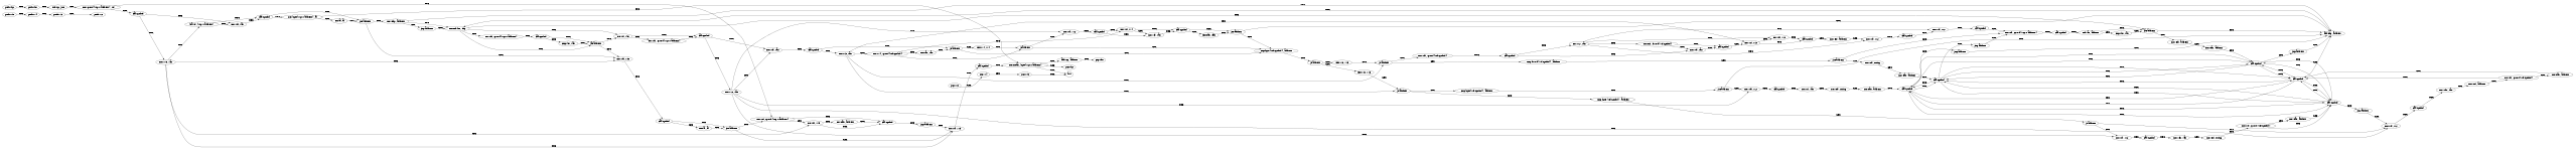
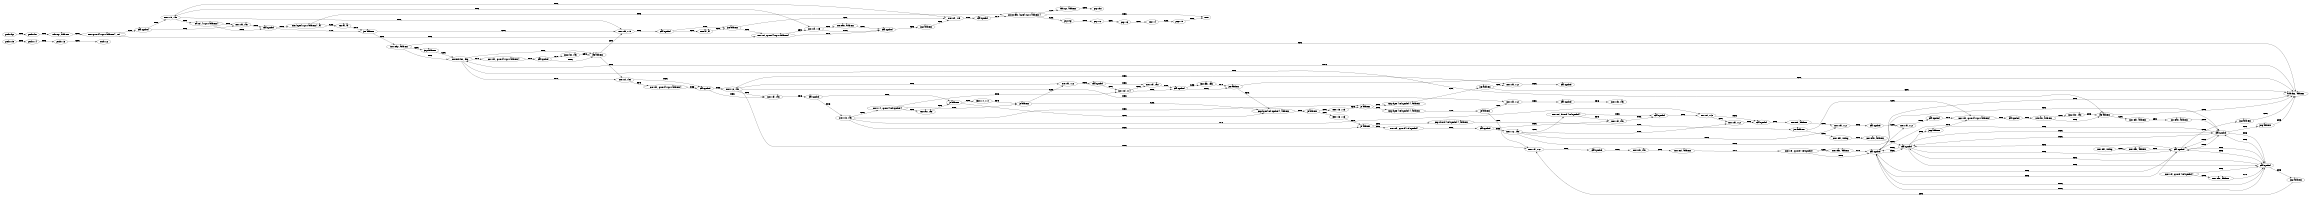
  digraph {
    rankdir=LR
    n1 [label="push r15"]
    n2 [label="push r14"]
    n3 [label="push r13"]
    n4 [label="push r12"]
    n5 [label="push rbp"]
    n6 [label="push rbx"]
-   n7 [label="sub rsp , jne"]
+   n7 [label="sub rsp , address"]
    n8 [label="mov qword [ rsp + address ] , rsi"]
    n9 [label="call symbol"]
    n10 [label="mov rsi , qword [ rsp + address ]"]
    n11 [label="mov r15 , rax"]
    n12 [label="mov rdi , rax"]
    n13 [label="mov rdi , r15"]
    n14 [label="call symbol"]
    n15 [label="lea rsi , [ rsp + address ]"]
    n16 [label="mov rdi , r15"]
    n17 [label="mov rdi , r15"]
    n18 [label="call symbol"]
    n19 [label="call symbol"]
    n20 [label="call symbol"]
    n21 [label="mov eax , address"]
    n22 [label="mov byte [ rsp + address ] , al"]
    n23 [label="jne address"]
    n24 [label="test al , al"]
    n25 [label="movzx eax , byte [ rsp + address ]"]
    n26 [label="mov ebp , address"]
    n27 [label="add rsp , address"]
-   n28 [label=add]
+   n28 [label=retn]
    n29 [label="pop rbp"]
    n30 [label="jmp address"]
    n31 [label="movsxd rbx , ebp"]
    n32 [label="add ebp , address"]
    n33 [label="mov rdi , qword [ rsp + address ]"]
    n34 [label="jae address"]
    n35 [label="mov rsi , rbx"]
    n36 [label="jae address"]
    n37 [label="test al , al"]
    n38 [label="jne address"]
    n39 [label="call symbol"]
    n40 [label="mov rdi , qword [ rsp + address ]"]
    n41 [label="call symbol"]
    n42 [label="mov edi , address"]
    n43 [label="jmp address"]
    n44 [label="cmp rbx , rax"]
    n45 [label="mov r12 , rax"]
    n46 [label="mov rdi , rax"]
    n47 [label="pop rbx"]
+   n48 [label="pop r12"]
    n49 [label="pop r13"]
    n50 [label="pop r14"]
    n51 [label="pop r15"]
    n52 [label="mov rdi , r12"]
    n53 [label="mov rdi , r12"]
    n54 [label="mov rdi , r12"]
    n55 [label="mov rdi , r12"]
    n56 [label="call symbol"]
    n57 [label="call symbol"]
    n58 [label="call symbol"]
    n59 [label="call symbol"]
    n60 [label="call symbol"]
    n61 [label="mov r13 , rax"]
    n62 [label="je address"]
    n63 [label="mov r14 , qword [ rel symbol ]"]
    n64 [label="je address"]
    n65 [label="je address"]
    n66 [label="mov rsi , r13"]
    n67 [label="cmp byte [ rel symbol ] , address"]
    n68 [label="test r14 , r14"]
    n69 [label="test rax , rax"]
    n70 [label="je address"]
    n71 [label="mov rsi , r14"]
    n72 [label="cmp byte [ rel symbol ] , address"]
    n73 [label="cmp byte [ rel symbol ] , address"]
    n74 [label="cmp dword [ rel symbol ] , address"]
    n75 [label="mov rdi , qword [ rel symbol ]"]
    n76 [label="mov rdi , r12"]
    n77 [label="call symbol"]
    n78 [label="mov rdi , rax"]
    n79 [label="call symbol"]
    n80 [label="je address"]
    n81 [label="test r13 , r13"]
    n82 [label="test r13 , r13"]
    n83 [label="jne address"]
    n84 [label="je address"]
    n85 [label="jne address"]
    n86 [label="call symbol"]
    n87 [label="mov rdi , qword [ rsp + address ]"]
    n88 [label="mov edi , string"]
    n89 [label="mov r12 , rax"]
    n90 [label="mov rdi , rax"]
    n91 [label="test eax , eax"]
    n92 [label="jne address"]
-   n93 [label="mov rsi , rax"]
    n94 [label="mov rdx , rax"]
    n95 [label="mov rdx , rax"]
    n96 [label="call symbol"]
    n97 [label="mov eax , address"]
    n98 [label="sub rax , address"]
    n99 [label="call symbol"]
    n100 [label="mov esi , dword [ rel symbol ]"]
    n101 [label="mov rdi , r12"]
    n102 [label="mov rdi , r12"]
    n103 [label="call symbol"]
    n104 [label="call symbol"]
    n105 [label="call symbol"]
    n106 [label="mov esi , address"]
    n107 [label="mov edi , string"]
    n108 [label="mov eax , address"]
    n109 [label="call symbol"]
    n110 [label="jmp address"]
    n111 [label="call symbol"]
    n112 [label="call symbol"]
    n113 [label="call symbol"]
    n114 [label="jmp address"]
    n115 [label="jmp address"]
    n116 [label="jmp address"]
-   n117 [label="mov esi , string"]
    n118 [label="mov rdi , qword [ rel symbol ]"]
    n119 [label="mov eax , address"]
    n120 [label="mov esi , address"]
    n121 [label="mov rdi , qword [ rel symbol ]"]
    n122 [label="mov eax , address"]
    n123 [label="cmp rbx , rax"]
    n124 [label="mov eax , address"]
    n1 -> n2 [label=CFG]
    n2 -> n3 [label=DFG]
    n3 -> n4 [label=CFG]
    n5 -> n6 [label=CFG]
    n6 -> n7 [label=CFG]
    n7 -> n8 [label=CFG]
    n8 -> n9 [label=CFG]
    n8 -> n10 [label=DFG]
    n9 -> n11 [label=DFG]
    n9 -> n12 [label=DFG]
    n10 -> n13 [label=CFG]
    n10 -> n14 [label=DFG]
    n11 -> n13 [label=DFG]
    n11 -> n15 [label=CFG]
    n11 -> n16 [label=DFG]
    n11 -> n17 [label=DFG]
    n12 -> n18 [label=DFG]
    n13 -> n14 [label=DFG]
    n13 -> n21 [label=CFG]
    n14 -> n43 [label=CFG]
    n15 -> n12 [label=CFG]
    n15 -> n18 [label=DFG]
    n16 -> n19 [label=DFG]
    n17 -> n20 [label=DFG]
    n18 -> n22 [label=DFG]
    n18 -> n23 [label=DFG]
    n19 -> n37 [label=CFG]
    n19 -> n38 [label=DFG]
    n20 -> n25 [label=CFG]
    n21 -> n14 [label=CFG]
    n22 -> n24 [label=CFG]
    n22 -> n25 [label=DFG]
    n23 -> n16 [label=CFG]
    n23 -> n26 [label=CFG]
    n24 -> n23 [label=CFG]
    n25 -> n27 [label=CFG]
    n25 -> n28 [label=DFG]
    n25 -> n29 [label=CFG]
    n26 -> n30 [label=CFG]
    n26 -> n31 [label=DFG]
    n26 -> n32 [label=DFG]
    n27 -> n47 [label=CFG]
+   n29 -> n48 [label=CFG]
    n30 -> n31 [label=CFG]
    n31 -> n33 [label=CFG]
    n31 -> n34 [label=DFG]
    n31 -> n35 [label=DFG]
    n31 -> n36 [label=DFG]
    n32 -> n31 [label=DFG]
    n33 -> n39 [label=DFG]
    n34 -> n16 [label=CFG]
    n34 -> n35 [label=CFG]
    n35 -> n40 [label=CFG]
    n35 -> n41 [label=DFG]
    n36 -> n32 [label=CFG]
    n36 -> n42 [label=CFG]
    n37 -> n38 [label=CFG]
    n38 -> n10 [label=CFG]
    n38 -> n17 [label=CFG]
    n39 -> n34 [label=DFG]
    n39 -> n44 [label=CFG]
    n40 -> n41 [label=DFG]
    n41 -> n45 [label=DFG]
    n41 -> n46 [label=DFG]
    n42 -> n124 [label=CFG]
    n43 -> n17 [label=CFG]
    n44 -> n34 [label=CFG]
    n45 -> n46 [label=CFG]
    n45 -> n52 [label=DFG]
    n45 -> n53 [label=DFG]
    n45 -> n54 [label=DFG]
    n45 -> n55 [label=DFG]
    n46 -> n56 [label=DFG]
+   n48 -> n49 [label=CFG]
    n49 -> n50 [label=CFG]
    n50 -> n51 [label=CFG]
    n51 -> n28 [label=DFG]
    n52 -> n57 [label=DFG]
    n53 -> n58 [label=DFG]
    n54 -> n59 [label=DFG]
    n55 -> n60 [label=DFG]
    n56 -> n61 [label=DFG]
    n56 -> n62 [label=DFG]
    n57 -> n71 [label=CFG]
    n57 -> n78 [label=DFG]
-   n58 -> n93 [label=DFG]
    n59 -> n94 [label=DFG]
    n60 -> n95 [label=DFG]
    n61 -> n63 [label=CFG]
    n61 -> n64 [label=DFG]
    n61 -> n65 [label=DFG]
    n61 -> n66 [label=DFG]
    n62 -> n67 [label=CFG]
    n62 -> n68 [label=CFG]
    n63 -> n69 [label=CFG]
    n63 -> n70 [label=DFG]
    n63 -> n71 [label=DFG]
    n64 -> n72 [label=CFG]
    n64 -> n73 [label=CFG]
    n65 -> n74 [label=CFG]
    n65 -> n75 [label=CFG]
    n66 -> n76 [label=CFG]
    n66 -> n77 [label=DFG]
    n67 -> n80 [label=CFG]
    n68 -> n70 [label=CFG]
    n69 -> n62 [label=CFG]
    n70 -> n52 [label=CFG]
    n70 -> n67 [label=CFG]
    n71 -> n78 [label=CFG]
    n71 -> n79 [label=DFG]
    n72 -> n83 [label=CFG]
    n73 -> n84 [label=CFG]
    n74 -> n85 [label=CFG]
    n75 -> n86 [label=DFG]
    n76 -> n77 [label=DFG]
    n77 -> n106 [label=CFG]
    n78 -> n79 [label=DFG]
    n79 -> n91 [label=CFG]
    n79 -> n92 [label=DFG]
    n80 -> n81 [label=CFG]
    n80 -> n82 [label=CFG]
    n81 -> n64 [label=CFG]
    n82 -> n65 [label=CFG]
    n83 -> n32 [label=CFG]
    n83 -> n53 [label=CFG]
    n84 -> n54 [label=CFG]
    n84 -> n55 [label=CFG]
    n85 -> n87 [label=CFG]
    n85 -> n88 [label=CFG]
    n86 -> n89 [label=DFG]
    n86 -> n90 [label=DFG]
    n87 -> n96 [label=DFG]
    n88 -> n97 [label=CFG]
    n89 -> n76 [label=DFG]
    n89 -> n100 [label=CFG]
    n89 -> n101 [label=DFG]
    n89 -> n102 [label=DFG]
    n90 -> n103 [label=DFG]
    n91 -> n92 [label=CFG]
    n92 -> n32 [label=CFG]
    n92 -> n67 [label=CFG]
-   n93 -> n107 [label=CFG]
-   n94 -> n117 [label=CFG]
    n95 -> n120 [label=CFG]
    n96 -> n98 [label=DFG]
    n97 -> n99 [label=CFG]
    n98 -> n36 [label=DFG]
    n98 -> n123 [label=CFG]
    n99 -> n109 [label=DFG]
    n99 -> n111 [label=DFG]
    n99 -> n112 [label=DFG]
    n99 -> n113 [label=DFG]
    n99 -> n115 [label=CFG]
    n100 -> n90 [label=CFG]
    n100 -> n103 [label=DFG]
    n101 -> n104 [label=DFG]
    n102 -> n105 [label=DFG]
    n103 -> n66 [label=CFG]
    n104 -> n102 [label=CFG]
    n105 -> n87 [label=CFG]
    n106 -> n101 [label=CFG]
    n107 -> n108 [label=CFG]
    n108 -> n109 [label=CFG]
    n109 -> n99 [label=DFG]
    n109 -> n110 [label=CFG]
    n109 -> n111 [label=DFG]
    n109 -> n112 [label=DFG]
    n109 -> n113 [label=DFG]
    n110 -> n32 [label=CFG]
    n111 -> n99 [label=DFG]
    n111 -> n109 [label=DFG]
    n111 -> n112 [label=DFG]
    n111 -> n113 [label=DFG]
    n111 -> n114 [label=CFG]
    n112 -> n32 [label=CFG]
    n112 -> n99 [label=DFG]
    n112 -> n109 [label=DFG]
    n112 -> n111 [label=DFG]
    n112 -> n113 [label=DFG]
    n113 -> n99 [label=DFG]
    n113 -> n109 [label=DFG]
    n113 -> n111 [label=DFG]
    n113 -> n112 [label=DFG]
    n113 -> n116 [label=CFG]
    n114 -> n55 [label=CFG]
    n115 -> n87 [label=CFG]
    n116 -> n32 [label=CFG]
-   n117 -> n118 [label=CFG]
    n118 -> n111 [label=DFG]
    n118 -> n119 [label=CFG]
    n119 -> n111 [label=CFG]
    n120 -> n121 [label=CFG]
    n121 -> n112 [label=DFG]
    n121 -> n122 [label=CFG]
    n122 -> n112 [label=CFG]
    n123 -> n36 [label=CFG]
    n124 -> n113 [label=CFG]
  }
